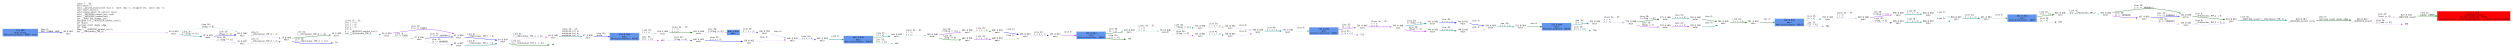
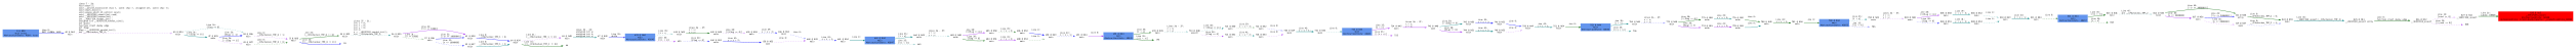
  digraph {
    fontname="IBM Plex Mono"
    rankdir=LR
    node [color=white fontname="IBM Plex Mono" shape=box style=filled]
    edge [arrowhead=normal color=teal fontname="IBM Plex Mono" style=bold]
    n1 [fillcolor=cornflowerblue label="0 @ N20\nmain entry\nAbstractionState: ABS0: true\n"]
    n2 [label="44 @ N61\nmain\n"]
    n3 [label="45 @ N24\nmain\n"]
    n4 [label="50 @ N26\nmain\n"]
    n5 [label="47 @ N25\nmain\n"]
    n6 [label="53 @ N28\nmain\n"]
    n7 [label="49 @ N27\nmain\n"]
    n8 [label="54 @ N29\nmain\n"]
    55
    n10 [label="56 @ N35\nmain\n"]
    n11 [label="61 @ N38\nmain\n"]
    n12 [label="57 @ N36\nmain\n"]
    n13 [label="64 @ N39\nmain\n"]
    n14 [label="59 @ N37\nmain\n"]
    n15 [label="65 @ N40\nmain\n"]
    66
    n17 [label="67 @ N43\nmain\n"]
    n18 [fillcolor=cornflowerblue label="633 @ N44\nmain\nAbstractionState: ABS45\n"]
    n19 [label="634 @ N45\nmain\n"]
    635
    n21 [label="653 @ N48\nmain\n"]
    n22 [label="654 @ N51\nmain\n"]
-   n23 [label="655 @ N50\nmain\n" fillcolor=cornflowerblue]
+   n23 [label="655 @ N50\nmain\n"]
    n24 [label="656 @ N52\nmain\n"]
    n25 [label="658 @ N53\nmain\n"]
    n26 [label="660 @ N49\nmain\n"]
    n27 [label="661 @ N54\nmain\n"]
    n28 [fillcolor=cornflowerblue label="663 @ N44\nmain\nAbstractionState: ABS47\n"]
    n29 [label="664 @ N45\nmain\n"]
    665
    n31 [label="683 @ N48\nmain\n"]
    n32 [label="685 @ N50\nmain\n"]
    n33 [label="684 @ N51\nmain\n"]
    n34 [label="686 @ N52\nmain\n"]
    n35 [label="688 @ N53\nmain\n"]
    n36 [label="690 @ N49\nmain\n"]
    n37 [label="691 @ N54\nmain\n"]
    n38 [fillcolor=cornflowerblue label="693 @ N44\nmain\nAbstractionState: ABS49\n"]
    n39 [label="694 @ N45\nmain\n"]
    695
    n41 [label="713 @ N48\nassert\n"]
    n42 [label="715 @ N50\nmain\n"]
    n43 [label="714 @ N51\nmain\n"]
    n44 [label="716 @ N52\nmain\n"]
    n45 [label="718 @ N53\nmain\n"]
    n46 [label="720 @ N49\nmain\n"]
    n47 [label="721 @ N54\nmain\n"]
    n48 [fillcolor=cornflowerblue label="723 @ N44\nmain\nAbstractionState: ABS51\n"]
    n49 [label="724 @ N45\nmain\n"]
    725
    n51 [label="743 @ N48\nmain\n"]
    n52 [label="745 @ N50\nmain\n"]
    n53 [label="744 @ N51\nmain\n"]
    n54 [label="746 @ N52\nmain\n"]
    n55 [label="748 @ N53\nmain\n"]
    n56 [label="750 @ N49\nmain\n"]
    n57 [label="751 @ N54\nmain\n"]
    n58 [fillcolor=cornflowerblue label="753 @ N44\nmain\nAbstractionState: ABS53\n"]
    n59 [label="754 @ N45\nmain\n"]
    755
    n61 [label="773 @ N48\nmain\n"]
    n62 [label="775 @ N50\nmain\n"]
    n63 [label="774 @ N51\nmain\n"]
    n64 [label="776 @ N52\nmain\n"]
    n65 [label="778 @ N53\nmain\n"]
    n66 [label="780 @ N49\nmain\n"]
    n67 [label="781 @ N54\nmain\n"]
    n68 [fillcolor=cornflowerblue label="783 @ N44\nmain\nAbstractionState: ABS55\n"]
    n69 [label="784 @ N45\nmain\n"]
    785
    n71 [label="803 @ N48\nmain\n"]
    n72 [label="805 @ N50\nmain\n"]
    n73 [label="804 @ N51\nmain\n"]
    n74 [label="806 @ N52\nmain\n"]
    n75 [label="808 @ N53\nmain\n"]
    n76 [label="810 @ N49\nmain\n"]
    n77 [label="811 @ N54\nmain\n"]
    n78 [fillcolor=cornflowerblue label="813 @ N44\nmain\nAbstractionState: ABS57\n"]
    n79 [label="815 @ N46\nmain\n"]
    814
    n81 [label="816 @ N55\nmain\n"]
    n82 [label="821 @ N58\nentry\n"]
    n83 [label="817 @ N56\nmain\n"]
    n84 [label="824 @ N59\nmain\n"]
    n85 [label="819 @ N57\nmain\n"]
    n86 [label="825 @ N11\n__VERIFIER_assert entry\n"]
    n87 [label="826 @ N12\n__VERIFIER_assert\n"]
    n88 [label="827 @ N14\n__VERIFIER_assert\n"]
    828
    n90 [fillcolor=red label="830 @ N15\n__VERIFIER_assert\nAbstractionState: ABS58\n AutomatonState: ErrorLabelAutomaton: _predefinedState_ERROR\n"]
    n1 -> n2 [arrowhead=onormal color=blue label="Line 0: \lINIT GLOBAL VARS\l"]
    n2 -> n3 [arrowhead=onormal color=purple label="Lines 7 - 26: \lvoid abort();\lvoid __assert_fail(const char *, const char *, unsigned int, const char *);\lvoid reach_error();\lvoid assume_abort_if_not(int cond);\lvoid __VERIFIER_assert(int cond);\lvoid __VERIFIER_assume(int);\lint __VERIFIER_nondet_int();\lunsigned int __VERIFIER_nondet_uint();\lint main();\lFunction start dummy edge\lint flag;\lflag = __VERIFIER_nondet_int();\lint __CPAchecker_TMP_0;\l" style=dashed]
    n3 -> n4 [arrowhead=onormal label="Line 26: \l[flag == 0]\l" style=dashed]
    n3 -> n5 [label="Line 26: \l[!(flag == 0)]\l"]
    n4 -> n6 [color=purple label="Line 0: \l__CPAchecker_TMP_0 = 1;\l" style=dashed]
    n5 -> n4 [color=blue label="Line 26: \l[flag == 1]\l"]
    n5 -> n7 [arrowhead=onormal color=purple label="Line 26: \l[!(flag == 1)]\l" style=dashed]
    n6 -> n8 [arrowhead=onormal color=darkgreen label="Line 26: \l[__CPAchecker_TMP_0 != 0]\l"]
    n6 -> 55 [arrowhead=onormal color=blue label="Line 26: \l[!(__CPAchecker_TMP_0 != 0)]\l"]
    n7 -> n6 [color=darkgreen label="Line 0: \l__CPAchecker_TMP_0 = 0;\l" style=dashed]
    n8 -> n10 [label="Lines 27 - 31: \lint i = 0;\lint x = 0;\lint y = 0;\lint n;\ln = __VERIFIER_nondet_int();\lint __CPAchecker_TMP_1;\l" style=dashed]
    n10 -> n11 [color=purple label="Line 31: \l[!(n >= 1000)]\l"]
    n10 -> n12 [arrowhead=onormal color=darkgreen label="Line 31: \l[n >= 1000]\l" style=dashed]
    n11 -> n13 [color=blue label="Line 0: \l__CPAchecker_TMP_1 = 0;\l"]
    n12 -> n11 [arrowhead=onormal color=blue label="Line 31: \l[!(n <= 1000000)]\l"]
    n12 -> n14 [color=blue label="Line 31: \l[n <= 1000000]\l" style=dashed]
    n13 -> n15 [color=purple label="Line 31: \l[__CPAchecker_TMP_1 != 0]\l" style=dashed]
    n13 -> 66 [color=darkgreen label="Line 31: \l[!(__CPAchecker_TMP_1 != 0)]\l"]
    n14 -> n13 [label="Line 0: \l__CPAchecker_TMP_1 = 1;\l"]
    n15 -> n17 [arrowhead=onormal label="Lines 33 - 33: \lunsigned int a;\lunsigned int b;\lunsigned int r;\l"]
    n17 -> n18 [arrowhead=onormal color=blue label="Line 35: \lwhile\l"]
    n18 -> n19 [arrowhead=onormal label="Line 35: \l[i < n]\l" style=dashed]
    n18 -> 635 [color=purple label="Line 35: \l[!(i < n)]\l" style=dashed]
    n19 -> n21 [color=darkgreen label="Lines 36 - 37: \lx = x;\ly = y;\l"]
    635 -> n22 [color=blue label="Line 38: \l[flag == 0]\l" style=dashed]
    n21 -> n23 [arrowhead=onormal color=purple label="Line 38: \l[!(flag == 0)]\l" style=dashed]
    n22 -> n25 [color=blue label="Line 41: \ly = y + 2;\l"]
    n23 -> n24 [color=blue label="Line 39: \lx = x + 3;\l" style=dashed]
    n24 -> n26 [arrowhead=onormal color=blue label="Line 0: \l\l" style=dashed]
    n25 -> n26 [color=purple label="Line 0: \l\l" style=dashed]
    n26 -> n27 [color=blue label="Line 43: \li = i + 1;\l" style=dashed]
    n27 -> n28 [label="Line 0: \l\l"]
    n28 -> n29 [label="Line 35: \l[i < n]\l"]
    n28 -> 665 [arrowhead=onormal label="Line 35: \l[!(i < n)]\l" style=dashed]
    n29 -> n31 [arrowhead=onormal label="Lines 36 - 37: \lx = x;\ly = y;\l" style=dashed]
    n31 -> n32 [arrowhead=onormal color=purple label="Line 38: \l[!(flag == 0)]\l"]
    n31 -> n33 [arrowhead=onormal color=darkgreen label="Line 38: \l[flag == 0]\l"]
    n32 -> n34 [color=darkgreen label="Line 39: \lx = x + 3;\l" style=dashed]
    n33 -> n35 [arrowhead=onormal color=purple label="Line 41: \ly = y + 2;\l"]
    n34 -> n36 [color=blue label="Line 0: \l\l"]
    n35 -> n36 [arrowhead=onormal color=darkgreen label="Line 0: \l\l" style=dashed]
    n36 -> n37 [color=blue label="Line 43: \li = i + 1;\l" style=dashed]
    n37 -> n38 [color=purple label="Line 0: \l\l"]
    n38 -> n39 [arrowhead=onormal color=darkgreen label="Line 35: \l[i < n]\l"]
    n38 -> 695 [color=darkgreen label="Line 35: \l[!(i < n)]\l"]
    n39 -> n41 [arrowhead=onormal label="Lines 36 - 37: \lx = x;\ly = y;\l" style=dashed]
    n41 -> n42 [label="Line 38: \l[!(flag == 0)]\l" style=dashed]
    n41 -> n43 [color=purple label="Line 38: \l[flag == 0]\l" style=dashed]
    n42 -> n44 [arrowhead=onormal color=darkgreen label="Line 39: \lx = x + 3;\l" style=dashed]
    n43 -> n45 [label="Line 41: \ly = y + 2;\l" style=dashed]
    n44 -> n46 [arrowhead=onormal color=blue label="Line 0: \l\l" style=dashed]
    n45 -> n46 [color=purple label="Line 0: \l\l" style=dashed]
    n46 -> n47 [label="Line 43: \li = i + 1;\l"]
    n47 -> n48 [label="Line 0: \l\l" style=dashed]
    n48 -> n49 [arrowhead=onormal color=purple label="Line 35: \l[i < n]\l"]
    n48 -> 725 [color=purple label="Line 35: \l[!(i < n)]\l" style=dashed]
    n49 -> n51 [arrowhead=onormal color=purple label="Lines 36 - 37: \lx = x;\ly = y;\l"]
    n51 -> n52 [label="Line 38: \l[!(flag == 0)]\l"]
    n51 -> n53 [color=purple label="Line 38: \l[flag == 0]\l"]
    n52 -> n54 [color=blue label="Line 39: \lx = x + 3;\l"]
    n53 -> n55 [label="Line 41: \ly = y + 2;\l"]
    n54 -> n56 [arrowhead=onormal color=blue label="Line 0: \l\l"]
    n55 -> n56 [arrowhead=onormal color=purple label="Line 0: \l\l" style=dashed]
    n56 -> n57 [arrowhead=onormal label="Line 43: \li = i + 1;\l"]
    n57 -> n58 [color=darkgreen label="Line 0: \l\l"]
    n58 -> n59 [label="Line 35: \l[i < n]\l"]
    n58 -> 755 [label="Line 35: \l[!(i < n)]\l" style=dashed]
    n59 -> n61 [arrowhead=onormal color=blue label="Lines 36 - 37: \lx = x;\ly = y;\l" style=dashed]
    n61 -> n62 [color=darkgreen label="Line 38: \l[!(flag == 0)]\l"]
    n61 -> n63 [arrowhead=onormal color=purple label="Line 38: \l[flag == 0]\l"]
    n62 -> n64 [arrowhead=onormal label="Line 39: \lx = x + 3;\l"]
    n63 -> n65 [color=purple label="Line 41: \ly = y + 2;\l"]
    n64 -> n66 [arrowhead=onormal color=darkgreen label="Line 0: \l\l"]
    n65 -> n66 [label="Line 0: \l\l"]
    n66 -> n67 [color=darkgreen label="Line 43: \li = i + 1;\l"]
    n67 -> n68 [arrowhead=onormal color=darkgreen label="Line 0: \l\l"]
    n68 -> n69 [label="Line 35: \l[i < n]\l" style=dashed]
    n68 -> 785 [arrowhead=onormal color=blue label="Line 35: \l[!(i < n)]\l" style=dashed]
    n69 -> n71 [arrowhead=onormal color=purple label="Lines 36 - 37: \lx = x;\ly = y;\l" style=dashed]
    n71 -> n72 [arrowhead=onormal color=purple label="Line 38: \l[!(flag == 0)]\l"]
    n71 -> n73 [color=blue label="Line 38: \l[flag == 0]\l" style=dashed]
    n72 -> n74 [arrowhead=onormal label="Line 39: \lx = x + 3;\l"]
    n73 -> n75 [arrowhead=onormal label="Line 41: \ly = y + 2;\l"]
    n74 -> n76 [arrowhead=onormal label="Line 0: \l\l" style=dashed]
    n75 -> n76 [label="Line 0: \l\l" style=dashed]
    n76 -> n77 [label="Line 43: \li = i + 1;\l"]
    n77 -> n78 [color=darkgreen label="Line 0: \l\l" style=dashed]
    n78 -> n79 [color=darkgreen label="Line 35: \l[!(i < n)]\l"]
    n78 -> 814 [color=darkgreen label="Line 35: \l[i < n]\l" style=dashed]
    n79 -> n81 [arrowhead=onormal label="Line 45: \lint __CPAchecker_TMP_2;\l" style=dashed]
    n81 -> n82 [arrowhead=onormal color=darkgreen label="Line 45: \l[!(x <= 3000003)]\l"]
    n81 -> n83 [color=purple label="Line 45: \l[x <= 3000003]\l"]
    n82 -> n84 [color=darkgreen label="Line 0: \l__CPAchecker_TMP_2 = 0;\l"]
    n83 -> n82 [arrowhead=onormal color=blue label="Line 45: \l[!(y <= 2000002)]\l"]
    n83 -> n85 [arrowhead=onormal color=purple label="Line 45: \l[y <= 2000002]\l" style=dashed]
    n84 -> n86 [label="Line 45: \l__VERIFIER_assert(__CPAchecker_TMP_2)\l"]
    n85 -> n84 [arrowhead=onormal color=blue label="Line 0: \l__CPAchecker_TMP_2 = 1;\l" style=dashed]
    n86 -> n87 [color=darkgreen label="Line 0: \lFunction start dummy edge\l"]
    n87 -> n88 [arrowhead=onormal color=purple label="Line 15: \l[cond == 0]\l" style=dashed]
    n87 -> 828 [color=purple label="Line 15: \l[!(cond == 0)]\l" style=dashed]
    n88 -> n90 [color=darkgreen label="Line 16: \lLabel: ERROR\l"]
  }
